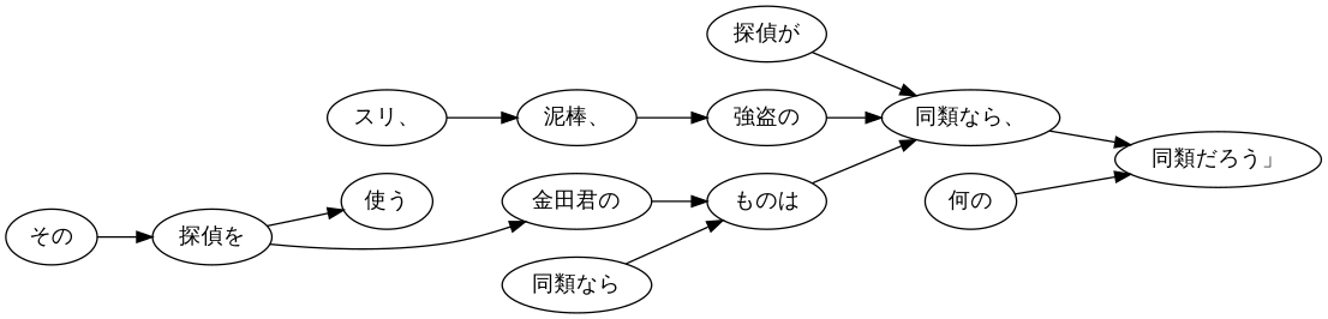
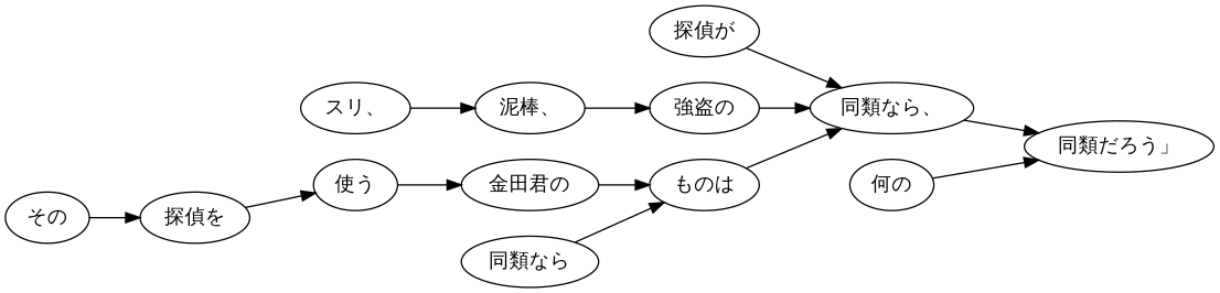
  digraph {
    fontname="DejaVu Serif"
    rankdir=LR
    node [fontname="DejaVu Serif"]
    edge [fontname="DejaVu Serif"]
    n1 [label="探偵が"]
    n2 [label="同類なら、"]
    n3 [label="同類だろう」"]
    n4 [label="スリ、"]
    n5 [label="泥棒、"]
    n6 [label="強盗の"]
    n7 [label="その"]
    n8 [label="探偵を"]
    n9 [label="使う"]
    n10 [label="金田君の"]
    n11 [label="ものは"]
    n12 [label="同類なら"]
    n13 [label="何の"]
    n1 -> n2
    n2 -> n3
    n4 -> n5
    n5 -> n6
    n6 -> n2
    n7 -> n8
    n8 -> n9
-   n8 -> n10
+   n9 -> n10
    n10 -> n11
    n11 -> n2
    n12 -> n11
    n13 -> n3
  }
